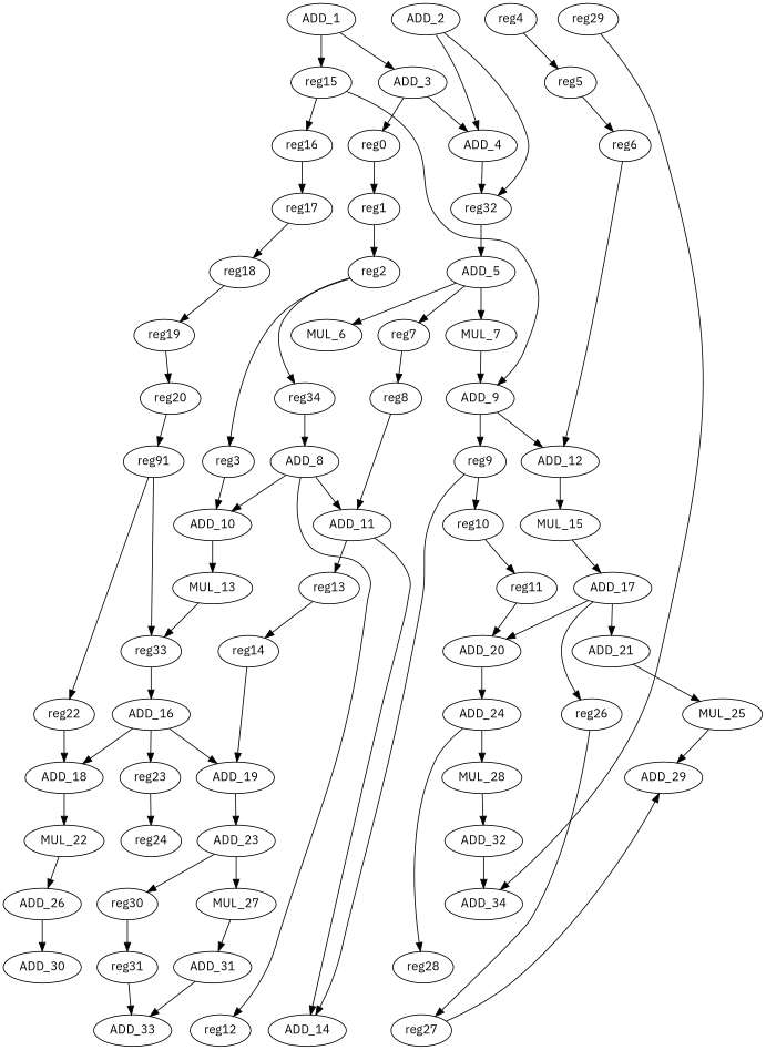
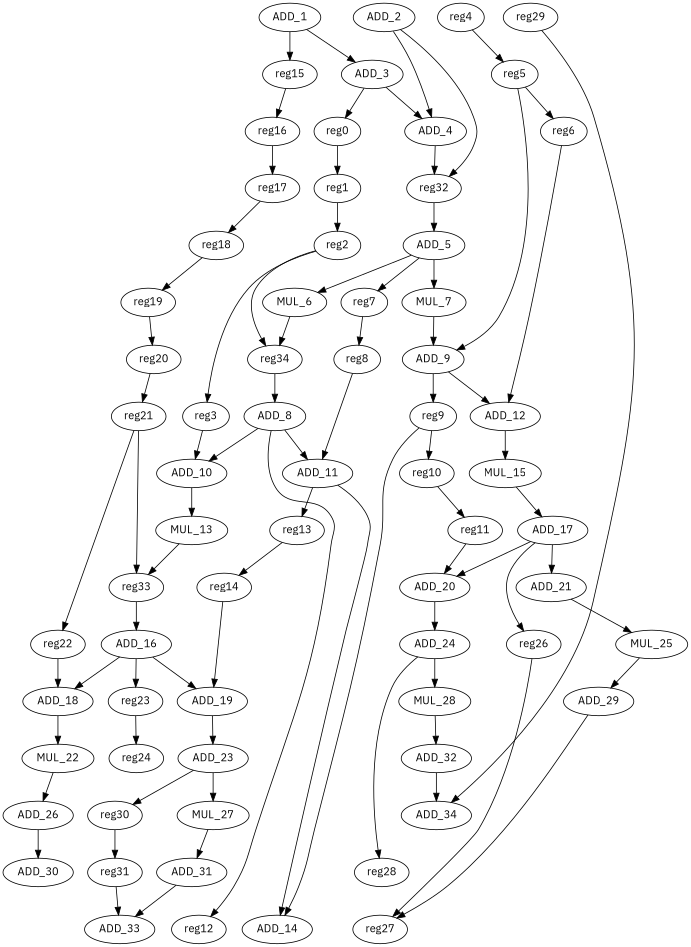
  digraph {
    fontname="IBM Plex Sans"
    node [fontname="IBM Plex Sans"]
    edge [fontname="IBM Plex Sans" weight=0]
    ADD_1
    ADD_3
    reg15
    ADD_4
    reg0
    reg16
    reg32
    reg1
    reg17
    ADD_2
    ADD_5
    reg4
    reg5
    MUL_6
    MUL_7
    reg7
    ADD_9
    reg6
    reg2
    reg34
    reg8
    ADD_8
    ADD_12
    reg9
    ADD_11
    ADD_10
    reg12
    MUL_15
    ADD_14
    reg10
    MUL_13
    reg13
    reg33
    reg14
    ADD_17
    reg11
    ADD_16
    ADD_20
    ADD_21
    reg26
    ADD_18
    ADD_19
    reg23
    ADD_24
    MUL_25
    reg27
    MUL_22
    ADD_23
    reg24
    ADD_26
    MUL_27
    reg30
    MUL_28
    reg28
    ADD_29
    ADD_30
    ADD_31
    reg31
    ADD_32
    ADD_33
    ADD_34
    reg29
    reg18
    reg19
    reg20
-   reg21 [label=reg91]
+   reg21
    reg22
    reg3
    ADD_1 -> ADD_3
    ADD_1 -> reg15 [weight=2]
    ADD_3 -> ADD_4
    ADD_3 -> reg0
    reg15 -> reg16
    ADD_4 -> reg32
    reg0 -> reg1
    reg16 -> reg17
    reg32 -> ADD_5 [weight=3]
    reg1 -> reg2 [weight=2]
    reg17 -> reg18
    ADD_2 -> ADD_4
    ADD_2 -> reg32
    ADD_5 -> MUL_6
    ADD_5 -> MUL_7 [weight=4]
    ADD_5 -> reg7
    reg4 -> reg5
-   reg15 -> ADD_9
+   reg5 -> ADD_9
    reg5 -> reg6
+   MUL_6 -> reg34
    MUL_7 -> ADD_9
    reg7 -> reg8
    ADD_9 -> ADD_12 [weight=2]
    ADD_9 -> reg9 [weight=6]
    reg6 -> ADD_12
    reg2 -> reg34
    reg2 -> reg3
    reg34 -> ADD_8 [weight=3]
    reg8 -> ADD_11
    ADD_8 -> ADD_11
    ADD_8 -> ADD_10
    ADD_8 -> reg12
    ADD_12 -> MUL_15 [weight=2]
    reg9 -> ADD_14
    reg9 -> reg10
    ADD_11 -> ADD_14
    ADD_11 -> reg13
    ADD_10 -> MUL_13 [weight=4]
    MUL_15 -> ADD_17
    reg10 -> reg11
    MUL_13 -> reg33
    reg13 -> reg14
    reg33 -> ADD_16 [weight=1]
    reg14 -> ADD_19
    ADD_17 -> ADD_20
    ADD_17 -> ADD_21
    ADD_17 -> reg26
    reg11 -> ADD_20
    ADD_16 -> ADD_18
    ADD_16 -> ADD_19
    ADD_16 -> reg23
    ADD_20 -> ADD_24 [weight=2]
    ADD_21 -> MUL_25
    reg26 -> reg27
    ADD_18 -> MUL_22 [weight=7]
    ADD_19 -> ADD_23
    reg23 -> reg24
    ADD_24 -> MUL_28 [weight=1]
    ADD_24 -> reg28
    MUL_25 -> ADD_29
-   reg27 -> ADD_29
+   ADD_29 -> reg27
    MUL_22 -> ADD_26
    ADD_23 -> MUL_27 [weight=4]
    ADD_23 -> reg30
    ADD_26 -> ADD_30
    MUL_27 -> ADD_31
    reg30 -> reg31
    MUL_28 -> ADD_32
    ADD_31 -> ADD_33
    reg31 -> ADD_33
    ADD_32 -> ADD_34 [weight=1]
    reg29 -> ADD_34
    reg18 -> reg19
    reg19 -> reg20
    reg20 -> reg21
    reg21 -> reg33
    reg21 -> reg22
    reg22 -> ADD_18
    reg3 -> ADD_10
  }
